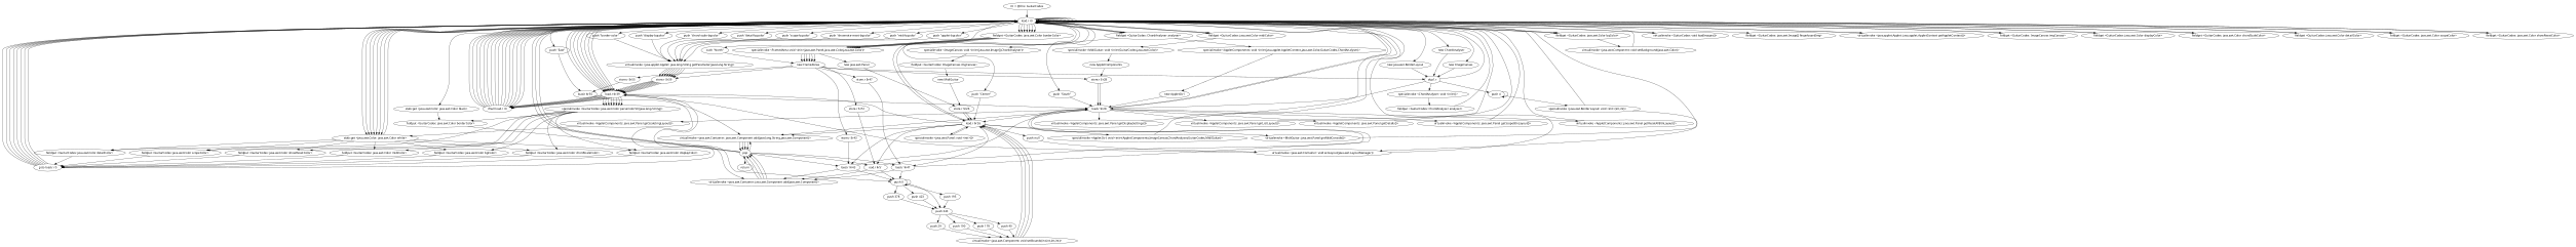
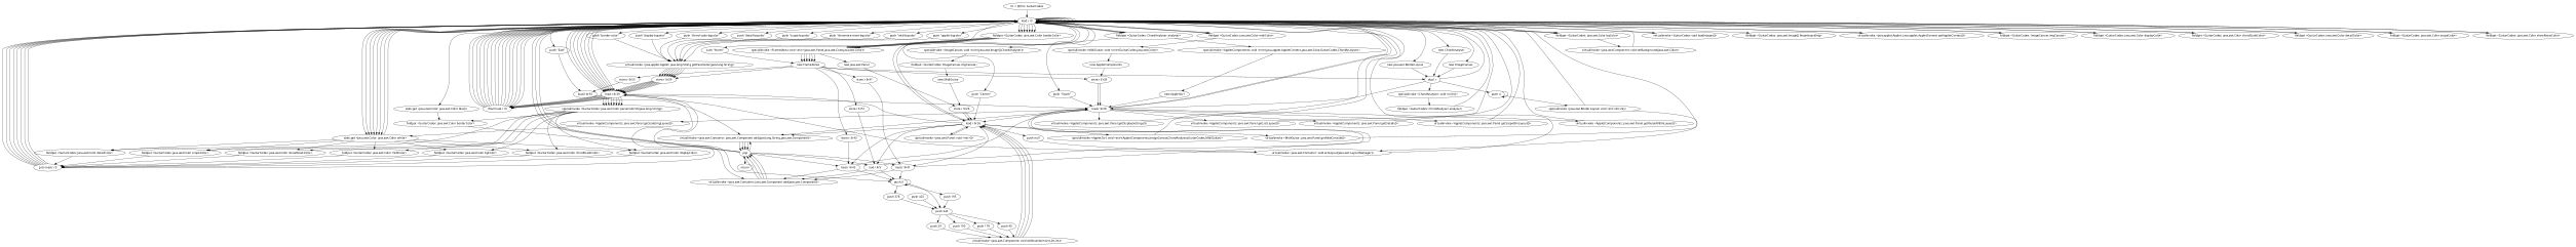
  digraph {
    fontname="Noto Sans"
    node [fontname="Noto Sans"]
    edge [fontname="Noto Sans"]
    "r0 := @this: GuitarCodex"
    "load.r r0"
    "push \"applet-bgcolor\""
    "load.r $r39"
    "push \"border-color\""
    "push \"display-bgcolor\""
    "push \"chord-scale-bgcolor\""
    "push \"detail-bgcolor\""
    "push \"scope-bgcolor\""
    "push \"shownote-reset-bgcolor\""
    "push \"midi-bgcolor\""
    "fieldget <GuitarCodex: java.awt.Color bgColor>"
    "new java.awt.BorderLayout"
    "virtualinvoke <GuitarCodex: void loadImages()>"
    "new ChordAnalyser"
    "new ImageCanvas"
    "fieldget <GuitarCodex: java.awt.Image[] fingerboardImg>"
    "fieldget <GuitarCodex: ChordAnalyser analyser>"
    "load.r $r26"
    "fieldget <GuitarCodex: java.awt.Color midiColor>"
    "virtualinvoke <java.applet.Applet: java.applet.AppletContext getAppletContext()>"
    "fieldget <GuitarCodex: ImageCanvas imgCanvas>"
    "push \"North\""
    "fieldget <GuitarCodex: java.awt.Color displayColor>"
    "fieldget <GuitarCodex: java.awt.Color borderColor>"
    "fieldget <GuitarCodex: java.awt.Color chordScaleColor>"
    "fieldget <GuitarCodex: java.awt.Color detailColor>"
    "fieldget <GuitarCodex: java.awt.Color scopeColor>"
    "fieldget <GuitarCodex: java.awt.Color showResetColor>"
    "staticget <java.awt.Color: java.awt.Color white>"
    "push \"Center\""
    "push \"East\""
    "push \"South\""
    "staticget <java.awt.Color: java.awt.Color black>"
    "virtualinvoke <java.applet.Applet: java.lang.String getParameter(java.lang.String)>"
    "ifnull load.r r0"
    "specialinvoke <GuitarCodex: java.awt.Color parseColorStr(java.lang.String)>"
    "load.r $r28"
    "push 0"
    "virtualinvoke <java.awt.Container: java.awt.Component add(java.awt.Component)>"
    "virtualinvoke <java.awt.Component: void setBackground(java.awt.Color)>"
    "dup1.r"
    "specialinvoke <ImageCanvas: void <init>(java.awt.Image[],ChordAnalyser)>"
    "specialinvoke <AppletComponents: void <init>(java.applet.AppletContext,java.awt.Color,GuitarCodex,ChordAnalyser)>"
    "specialinvoke <AppletCtrl: void <init>(AppletComponents,ImageCanvas,ChordAnalyser,GuitarCodex,MidiGuitar)>"
    "load.r $r43"
    "load.r $r47"
    "load.r $r51"
    "virtualinvoke <MidiGuitar: java.awt.Panel getMidiConsole()>"
    "specialinvoke <java.awt.Panel: void <init>()>"
    "push null"
    "virtualinvoke <java.awt.Container: java.awt.Component add(java.lang.String,java.awt.Component)>"
    "specialinvoke <MidiGuitar: void <init>(GuitarCodex,java.awt.Color)>"
    "new FramedArea"
    "specialinvoke <FramedArea: void <init>(java.awt.Panel,java.awt.Color,java.awt.Color)>"
    "fieldput <GuitarCodex: java.awt.Color bgColor>"
    "fieldput <GuitarCodex: java.awt.Color displayColor>"
    "fieldput <GuitarCodex: java.awt.Color chordScaleColor>"
    "fieldput <GuitarCodex: java.awt.Color detailColor>"
    "fieldput <GuitarCodex: java.awt.Color scopeColor>"
    "fieldput <GuitarCodex: java.awt.Color showResetColor>"
    "fieldput <GuitarCodex: java.awt.Color midiColor>"
    "load.r $r55"
    "fieldput <GuitarCodex: java.awt.Color borderColor>"
    "store.r $r39"
    "virtualinvoke <AppletComponents: java.awt.Panel getDisplaySettings()>"
    "virtualinvoke <AppletComponents: java.awt.Panel getListLayout()>"
    "virtualinvoke <AppletComponents: java.awt.Panel getDetails()>"
    "virtualinvoke <AppletComponents: java.awt.Panel getScopeBtnLayout()>"
    "virtualinvoke <AppletComponents: java.awt.Panel getResetAllBtnLayout()>"
    "virtualinvoke <AppletComponents: java.awt.Panel getScaleImgLayout()>"
    "push 343"
    "push 195"
    "push 378"
    "push 423"
    pop
    "goto load.r r0"
    "push 4"
    "specialinvoke <ChordAnalyser: void <init>()>"
    "specialinvoke <java.awt.BorderLayout: void <init>(int,int)>"
    "fieldput <GuitarCodex: ChordAnalyser analyser>"
    "virtualinvoke <java.awt.Container: void setLayout(java.awt.LayoutManager)>"
    "fieldput <GuitarCodex: ImageCanvas imgCanvas>"
    "new AppletCtrl"
    "new MidiGuitar"
    "store.r $r26"
    "new AppletComponents"
    "store.r $r28"
    "store.r $r43"
    "store.r $r47"
    "store.r $r51"
    "store.r $r55"
    "new java.awt.Panel"
    "push 190"
    "push 178"
    "push 40"
    "push 29"
    "virtualinvoke <java.awt.Component: void setBounds(int,int,int,int)>"
    return
    "r0 := @this: GuitarCodex" -> "load.r r0"
    "load.r r0" -> "load.r r0"
    "load.r r0" -> "load.r r0"
    "load.r r0" -> "load.r r0"
    "load.r r0" -> "load.r r0"
    "load.r r0" -> "load.r r0"
    "load.r r0" -> "load.r r0"
    "load.r r0" -> "load.r r0"
    "load.r r0" -> "load.r r0"
    "load.r r0" -> "load.r r0"
    "load.r r0" -> "load.r r0"
    "load.r r0" -> "load.r r0"
    "load.r r0" -> "push \"applet-bgcolor\""
    "load.r r0" -> "load.r $r39"
    "load.r r0" -> "load.r $r39"
    "load.r r0" -> "load.r $r39"
    "load.r r0" -> "load.r $r39"
    "load.r r0" -> "load.r $r39"
    "load.r r0" -> "load.r $r39"
    "load.r r0" -> "load.r $r39"
    "load.r r0" -> "load.r $r39"
    "load.r r0" -> "push \"border-color\""
    "load.r r0" -> "push \"display-bgcolor\""
    "load.r r0" -> "push \"chord-scale-bgcolor\""
    "load.r r0" -> "push \"detail-bgcolor\""
    "load.r r0" -> "push \"scope-bgcolor\""
    "load.r r0" -> "push \"shownote-reset-bgcolor\""
    "load.r r0" -> "push \"midi-bgcolor\""
    "load.r r0" -> "fieldget <GuitarCodex: java.awt.Color bgColor>"
    "load.r r0" -> "fieldget <GuitarCodex: java.awt.Color bgColor>"
    "load.r r0" -> "new java.awt.BorderLayout"
    "load.r r0" -> "virtualinvoke <GuitarCodex: void loadImages()>"
    "load.r r0" -> "new ChordAnalyser"
    "load.r r0" -> "new ImageCanvas"
    "load.r r0" -> "fieldget <GuitarCodex: java.awt.Image[] fingerboardImg>"
    "load.r r0" -> "fieldget <GuitarCodex: ChordAnalyser analyser>"
    "load.r r0" -> "fieldget <GuitarCodex: ChordAnalyser analyser>"
    "load.r r0" -> "fieldget <GuitarCodex: ChordAnalyser analyser>"
    "load.r r0" -> "load.r $r26"
    "load.r r0" -> "fieldget <GuitarCodex: java.awt.Color midiColor>"
    "load.r r0" -> "fieldget <GuitarCodex: java.awt.Color midiColor>"
    "load.r r0" -> "virtualinvoke <java.applet.Applet: java.applet.AppletContext getAppletContext()>"
    "load.r r0" -> "fieldget <GuitarCodex: ImageCanvas imgCanvas>"
    "load.r r0" -> "push \"North\""
    "load.r r0" -> "fieldget <GuitarCodex: java.awt.Color displayColor>"
    "load.r r0" -> "fieldget <GuitarCodex: java.awt.Color borderColor>"
    "load.r r0" -> "fieldget <GuitarCodex: java.awt.Color borderColor>"
    "load.r r0" -> "fieldget <GuitarCodex: java.awt.Color borderColor>"
    "load.r r0" -> "fieldget <GuitarCodex: java.awt.Color borderColor>"
    "load.r r0" -> "fieldget <GuitarCodex: java.awt.Color borderColor>"
    "load.r r0" -> "fieldget <GuitarCodex: java.awt.Color borderColor>"
    "load.r r0" -> "fieldget <GuitarCodex: java.awt.Color borderColor>"
    "load.r r0" -> "fieldget <GuitarCodex: java.awt.Color chordScaleColor>"
    "load.r r0" -> "fieldget <GuitarCodex: java.awt.Color detailColor>"
    "load.r r0" -> "fieldget <GuitarCodex: java.awt.Color scopeColor>"
    "load.r r0" -> "fieldget <GuitarCodex: java.awt.Color showResetColor>"
    "load.r r0" -> "staticget <java.awt.Color: java.awt.Color white>"
    "load.r r0" -> "staticget <java.awt.Color: java.awt.Color white>"
    "load.r r0" -> "staticget <java.awt.Color: java.awt.Color white>"
    "load.r r0" -> "staticget <java.awt.Color: java.awt.Color white>"
    "load.r r0" -> "staticget <java.awt.Color: java.awt.Color white>"
    "load.r r0" -> "staticget <java.awt.Color: java.awt.Color white>"
    "load.r r0" -> "staticget <java.awt.Color: java.awt.Color white>"
    "load.r r0" -> "push \"Center\""
    "load.r r0" -> "push \"East\""
    "load.r r0" -> "push \"South\""
    "load.r r0" -> "staticget <java.awt.Color: java.awt.Color black>"
    "push \"applet-bgcolor\"" -> "virtualinvoke <java.applet.Applet: java.lang.String getParameter(java.lang.String)>"
    "load.r $r39" -> "ifnull load.r r0"
    "load.r $r39" -> "ifnull load.r r0"
    "load.r $r39" -> "ifnull load.r r0"
    "load.r $r39" -> "ifnull load.r r0"
    "load.r $r39" -> "ifnull load.r r0"
    "load.r $r39" -> "ifnull load.r r0"
    "load.r $r39" -> "ifnull load.r r0"
    "load.r $r39" -> "ifnull load.r r0"
    "load.r $r39" -> "specialinvoke <GuitarCodex: java.awt.Color parseColorStr(java.lang.String)>"
    "load.r $r39" -> "specialinvoke <GuitarCodex: java.awt.Color parseColorStr(java.lang.String)>"
    "load.r $r39" -> "specialinvoke <GuitarCodex: java.awt.Color parseColorStr(java.lang.String)>"
    "load.r $r39" -> "specialinvoke <GuitarCodex: java.awt.Color parseColorStr(java.lang.String)>"
    "load.r $r39" -> "specialinvoke <GuitarCodex: java.awt.Color parseColorStr(java.lang.String)>"
    "load.r $r39" -> "specialinvoke <GuitarCodex: java.awt.Color parseColorStr(java.lang.String)>"
    "load.r $r39" -> "specialinvoke <GuitarCodex: java.awt.Color parseColorStr(java.lang.String)>"
    "load.r $r39" -> "specialinvoke <GuitarCodex: java.awt.Color parseColorStr(java.lang.String)>"
    "load.r $r39" -> "load.r $r28"
    "load.r $r39" -> "push 0"
    "load.r $r39" -> "virtualinvoke <java.awt.Container: java.awt.Component add(java.awt.Component)>"
    "push \"border-color\"" -> "virtualinvoke <java.applet.Applet: java.lang.String getParameter(java.lang.String)>"
    "push \"display-bgcolor\"" -> "virtualinvoke <java.applet.Applet: java.lang.String getParameter(java.lang.String)>"
    "push \"chord-scale-bgcolor\"" -> "virtualinvoke <java.applet.Applet: java.lang.String getParameter(java.lang.String)>"
    "push \"detail-bgcolor\"" -> "virtualinvoke <java.applet.Applet: java.lang.String getParameter(java.lang.String)>"
    "push \"scope-bgcolor\"" -> "virtualinvoke <java.applet.Applet: java.lang.String getParameter(java.lang.String)>"
    "push \"shownote-reset-bgcolor\"" -> "virtualinvoke <java.applet.Applet: java.lang.String getParameter(java.lang.String)>"
    "push \"midi-bgcolor\"" -> "virtualinvoke <java.applet.Applet: java.lang.String getParameter(java.lang.String)>"
    "fieldget <GuitarCodex: java.awt.Color bgColor>" -> "load.r r0"
    "fieldget <GuitarCodex: java.awt.Color bgColor>" -> "virtualinvoke <java.awt.Component: void setBackground(java.awt.Color)>"
    "new java.awt.BorderLayout" -> "dup1.r"
    "virtualinvoke <GuitarCodex: void loadImages()>" -> "load.r r0"
    "new ChordAnalyser" -> "dup1.r"
    "new ImageCanvas" -> "dup1.r"
    "fieldget <GuitarCodex: ChordAnalyser analyser>" -> "load.r r0"
    "fieldget <GuitarCodex: ChordAnalyser analyser>" -> "specialinvoke <ImageCanvas: void <init>(java.awt.Image[],ChordAnalyser)>"
    "fieldget <GuitarCodex: ChordAnalyser analyser>" -> "specialinvoke <AppletComponents: void <init>(java.applet.AppletContext,java.awt.Color,GuitarCodex,ChordAnalyser)>"
    "load.r $r26" -> "load.r r0"
    "load.r $r26" -> "load.r $r39"
    "load.r $r26" -> "specialinvoke <AppletCtrl: void <init>(AppletComponents,ImageCanvas,ChordAnalyser,GuitarCodex,MidiGuitar)>"
    "load.r $r26" -> "load.r $r43"
    "load.r $r26" -> "load.r $r47"
    "load.r $r26" -> "load.r $r51"
    "load.r $r26" -> "virtualinvoke <MidiGuitar: java.awt.Panel getMidiConsole()>"
    "load.r $r26" -> "specialinvoke <java.awt.Panel: void <init>()>"
    "load.r $r26" -> "push null"
    "load.r $r26" -> "virtualinvoke <java.awt.Container: java.awt.Component add(java.lang.String,java.awt.Component)>"
    "fieldget <GuitarCodex: java.awt.Color midiColor>" -> "load.r r0"
    "fieldget <GuitarCodex: java.awt.Color midiColor>" -> "specialinvoke <MidiGuitar: void <init>(GuitarCodex,java.awt.Color)>"
    "virtualinvoke <java.applet.Applet: java.applet.AppletContext getAppletContext()>" -> "load.r r0"
    "fieldget <GuitarCodex: ImageCanvas imgCanvas>" -> "load.r r0"
    "push \"North\"" -> "new FramedArea"
    "fieldget <GuitarCodex: java.awt.Color displayColor>" -> "load.r r0"
    "fieldget <GuitarCodex: java.awt.Color borderColor>" -> "specialinvoke <FramedArea: void <init>(java.awt.Panel,java.awt.Color,java.awt.Color)>"
    "fieldget <GuitarCodex: java.awt.Color borderColor>" -> "specialinvoke <FramedArea: void <init>(java.awt.Panel,java.awt.Color,java.awt.Color)>"
    "fieldget <GuitarCodex: java.awt.Color borderColor>" -> "specialinvoke <FramedArea: void <init>(java.awt.Panel,java.awt.Color,java.awt.Color)>"
    "fieldget <GuitarCodex: java.awt.Color borderColor>" -> "specialinvoke <FramedArea: void <init>(java.awt.Panel,java.awt.Color,java.awt.Color)>"
    "fieldget <GuitarCodex: java.awt.Color borderColor>" -> "specialinvoke <FramedArea: void <init>(java.awt.Panel,java.awt.Color,java.awt.Color)>"
    "fieldget <GuitarCodex: java.awt.Color borderColor>" -> "specialinvoke <FramedArea: void <init>(java.awt.Panel,java.awt.Color,java.awt.Color)>"
    "fieldget <GuitarCodex: java.awt.Color borderColor>" -> "specialinvoke <FramedArea: void <init>(java.awt.Panel,java.awt.Color,java.awt.Color)>"
    "fieldget <GuitarCodex: java.awt.Color chordScaleColor>" -> "load.r r0"
    "fieldget <GuitarCodex: java.awt.Color detailColor>" -> "load.r r0"
    "fieldget <GuitarCodex: java.awt.Color scopeColor>" -> "load.r r0"
    "fieldget <GuitarCodex: java.awt.Color showResetColor>" -> "load.r r0"
    "staticget <java.awt.Color: java.awt.Color white>" -> "load.r r0"
    "staticget <java.awt.Color: java.awt.Color white>" -> "fieldput <GuitarCodex: java.awt.Color bgColor>"
    "staticget <java.awt.Color: java.awt.Color white>" -> "fieldput <GuitarCodex: java.awt.Color displayColor>"
    "staticget <java.awt.Color: java.awt.Color white>" -> "fieldput <GuitarCodex: java.awt.Color chordScaleColor>"
    "staticget <java.awt.Color: java.awt.Color white>" -> "fieldput <GuitarCodex: java.awt.Color detailColor>"
    "staticget <java.awt.Color: java.awt.Color white>" -> "fieldput <GuitarCodex: java.awt.Color scopeColor>"
    "staticget <java.awt.Color: java.awt.Color white>" -> "fieldput <GuitarCodex: java.awt.Color showResetColor>"
    "staticget <java.awt.Color: java.awt.Color white>" -> "fieldput <GuitarCodex: java.awt.Color midiColor>"
    "push \"Center\"" -> "load.r $r26"
    "push \"East\"" -> "load.r $r55"
    "push \"South\"" -> "load.r $r28"
    "staticget <java.awt.Color: java.awt.Color black>" -> "fieldput <GuitarCodex: java.awt.Color borderColor>"
    "virtualinvoke <java.applet.Applet: java.lang.String getParameter(java.lang.String)>" -> "store.r $r39"
    "virtualinvoke <java.applet.Applet: java.lang.String getParameter(java.lang.String)>" -> "store.r $r39"
    "virtualinvoke <java.applet.Applet: java.lang.String getParameter(java.lang.String)>" -> "store.r $r39"
    "virtualinvoke <java.applet.Applet: java.lang.String getParameter(java.lang.String)>" -> "store.r $r39"
    "virtualinvoke <java.applet.Applet: java.lang.String getParameter(java.lang.String)>" -> "store.r $r39"
    "virtualinvoke <java.applet.Applet: java.lang.String getParameter(java.lang.String)>" -> "store.r $r39"
    "virtualinvoke <java.applet.Applet: java.lang.String getParameter(java.lang.String)>" -> "store.r $r39"
    "virtualinvoke <java.applet.Applet: java.lang.String getParameter(java.lang.String)>" -> "store.r $r39"
    "ifnull load.r r0" -> "load.r r0"
    "ifnull load.r r0" -> "load.r r0"
    "ifnull load.r r0" -> "load.r r0"
    "ifnull load.r r0" -> "load.r r0"
    "ifnull load.r r0" -> "load.r r0"
    "ifnull load.r r0" -> "load.r r0"
    "ifnull load.r r0" -> "load.r r0"
    "ifnull load.r r0" -> "load.r r0"
    "ifnull load.r r0" -> "load.r r0"
    "ifnull load.r r0" -> "load.r r0"
    "ifnull load.r r0" -> "load.r r0"
    "ifnull load.r r0" -> "load.r r0"
    "ifnull load.r r0" -> "load.r r0"
    "ifnull load.r r0" -> "load.r r0"
    "ifnull load.r r0" -> "load.r r0"
    "ifnull load.r r0" -> "load.r r0"
    "specialinvoke <GuitarCodex: java.awt.Color parseColorStr(java.lang.String)>" -> "fieldput <GuitarCodex: java.awt.Color bgColor>"
    "specialinvoke <GuitarCodex: java.awt.Color parseColorStr(java.lang.String)>" -> "fieldput <GuitarCodex: java.awt.Color displayColor>"
    "specialinvoke <GuitarCodex: java.awt.Color parseColorStr(java.lang.String)>" -> "fieldput <GuitarCodex: java.awt.Color chordScaleColor>"
    "specialinvoke <GuitarCodex: java.awt.Color parseColorStr(java.lang.String)>" -> "fieldput <GuitarCodex: java.awt.Color detailColor>"
    "specialinvoke <GuitarCodex: java.awt.Color parseColorStr(java.lang.String)>" -> "fieldput <GuitarCodex: java.awt.Color scopeColor>"
    "specialinvoke <GuitarCodex: java.awt.Color parseColorStr(java.lang.String)>" -> "fieldput <GuitarCodex: java.awt.Color showResetColor>"
    "specialinvoke <GuitarCodex: java.awt.Color parseColorStr(java.lang.String)>" -> "fieldput <GuitarCodex: java.awt.Color midiColor>"
    "specialinvoke <GuitarCodex: java.awt.Color parseColorStr(java.lang.String)>" -> "fieldput <GuitarCodex: java.awt.Color borderColor>"
    "load.r $r28" -> "load.r r0"
    "load.r $r28" -> "load.r r0"
    "load.r $r28" -> "load.r $r26"
    "load.r $r28" -> "virtualinvoke <java.awt.Container: java.awt.Component add(java.lang.String,java.awt.Component)>"
    "load.r $r28" -> "virtualinvoke <AppletComponents: java.awt.Panel getDisplaySettings()>"
    "load.r $r28" -> "virtualinvoke <AppletComponents: java.awt.Panel getListLayout()>"
    "load.r $r28" -> "virtualinvoke <AppletComponents: java.awt.Panel getDetails()>"
    "load.r $r28" -> "virtualinvoke <AppletComponents: java.awt.Panel getScopeBtnLayout()>"
    "load.r $r28" -> "virtualinvoke <AppletComponents: java.awt.Panel getResetAllBtnLayout()>"
    "load.r $r28" -> "virtualinvoke <AppletComponents: java.awt.Panel getScaleImgLayout()>"
    "push 0" -> "push 0"
    "push 0" -> "push 343"
    "push 0" -> "push 195"
    "push 0" -> "push 378"
-   "push 0" -> "push 423"
    "virtualinvoke <java.awt.Container: java.awt.Component add(java.awt.Component)>" -> pop
    "virtualinvoke <java.awt.Container: java.awt.Component add(java.awt.Component)>" -> pop
    "virtualinvoke <java.awt.Container: java.awt.Component add(java.awt.Component)>" -> pop
    "virtualinvoke <java.awt.Container: java.awt.Component add(java.awt.Component)>" -> pop
    "virtualinvoke <java.awt.Component: void setBackground(java.awt.Color)>" -> "load.r r0"
    "dup1.r" -> "load.r r0"
    "dup1.r" -> "load.r $r28"
    "dup1.r" -> "push 4"
    "dup1.r" -> "specialinvoke <ChordAnalyser: void <init>()>"
    "specialinvoke <ImageCanvas: void <init>(java.awt.Image[],ChordAnalyser)>" -> "fieldput <GuitarCodex: ImageCanvas imgCanvas>"
    "specialinvoke <AppletComponents: void <init>(java.applet.AppletContext,java.awt.Color,GuitarCodex,ChordAnalyser)>" -> "new AppletCtrl"
    "specialinvoke <AppletCtrl: void <init>(AppletComponents,ImageCanvas,ChordAnalyser,GuitarCodex,MidiGuitar)>" -> "load.r r0"
    "load.r $r43" -> "load.r $r28"
    "load.r $r43" -> "push 0"
    "load.r $r43" -> "virtualinvoke <java.awt.Container: java.awt.Component add(java.awt.Component)>"
    "load.r $r47" -> "load.r $r28"
    "load.r $r47" -> "push 0"
    "load.r $r47" -> "virtualinvoke <java.awt.Container: java.awt.Component add(java.awt.Component)>"
    "load.r $r51" -> "load.r $r28"
    "load.r $r51" -> "push 0"
    "load.r $r51" -> "virtualinvoke <java.awt.Container: java.awt.Component add(java.awt.Component)>"
    "virtualinvoke <MidiGuitar: java.awt.Panel getMidiConsole()>" -> "load.r r0"
    "specialinvoke <java.awt.Panel: void <init>()>" -> "load.r $r26"
    "push null" -> "virtualinvoke <java.awt.Container: void setLayout(java.awt.LayoutManager)>"
    "virtualinvoke <java.awt.Container: java.awt.Component add(java.lang.String,java.awt.Component)>" -> pop
    "virtualinvoke <java.awt.Container: java.awt.Component add(java.lang.String,java.awt.Component)>" -> pop
    "virtualinvoke <java.awt.Container: java.awt.Component add(java.lang.String,java.awt.Component)>" -> pop
    "virtualinvoke <java.awt.Container: java.awt.Component add(java.lang.String,java.awt.Component)>" -> pop
    "specialinvoke <MidiGuitar: void <init>(GuitarCodex,java.awt.Color)>" -> "new AppletComponents"
    "new FramedArea" -> "dup1.r"
    "new FramedArea" -> "store.r $r39"
    "new FramedArea" -> "store.r $r28"
    "new FramedArea" -> "store.r $r43"
    "new FramedArea" -> "store.r $r47"
    "new FramedArea" -> "store.r $r51"
    "new FramedArea" -> "store.r $r55"
    "specialinvoke <FramedArea: void <init>(java.awt.Panel,java.awt.Color,java.awt.Color)>" -> "new FramedArea"
    "specialinvoke <FramedArea: void <init>(java.awt.Panel,java.awt.Color,java.awt.Color)>" -> "new FramedArea"
    "specialinvoke <FramedArea: void <init>(java.awt.Panel,java.awt.Color,java.awt.Color)>" -> "new FramedArea"
    "specialinvoke <FramedArea: void <init>(java.awt.Panel,java.awt.Color,java.awt.Color)>" -> "new FramedArea"
    "specialinvoke <FramedArea: void <init>(java.awt.Panel,java.awt.Color,java.awt.Color)>" -> "new FramedArea"
    "specialinvoke <FramedArea: void <init>(java.awt.Panel,java.awt.Color,java.awt.Color)>" -> "new FramedArea"
    "specialinvoke <FramedArea: void <init>(java.awt.Panel,java.awt.Color,java.awt.Color)>" -> "new java.awt.Panel"
    "fieldput <GuitarCodex: java.awt.Color bgColor>" -> "goto load.r r0"
    "fieldput <GuitarCodex: java.awt.Color displayColor>" -> "goto load.r r0"
    "fieldput <GuitarCodex: java.awt.Color chordScaleColor>" -> "goto load.r r0"
    "fieldput <GuitarCodex: java.awt.Color detailColor>" -> "goto load.r r0"
    "fieldput <GuitarCodex: java.awt.Color scopeColor>" -> "goto load.r r0"
    "fieldput <GuitarCodex: java.awt.Color showResetColor>" -> "goto load.r r0"
    "fieldput <GuitarCodex: java.awt.Color midiColor>" -> "goto load.r r0"
    "load.r $r55" -> "virtualinvoke <java.awt.Container: java.awt.Component add(java.lang.String,java.awt.Component)>"
    "fieldput <GuitarCodex: java.awt.Color borderColor>" -> "goto load.r r0"
    "store.r $r39" -> "load.r $r39"
    "store.r $r39" -> "load.r $r39"
    "store.r $r39" -> "load.r $r39"
    "store.r $r39" -> "load.r $r39"
    "store.r $r39" -> "load.r $r39"
    "store.r $r39" -> "load.r $r39"
    "store.r $r39" -> "load.r $r39"
    "store.r $r39" -> "load.r $r39"
    "store.r $r39" -> "load.r $r39"
    "virtualinvoke <AppletComponents: java.awt.Panel getDisplaySettings()>" -> "load.r r0"
    "virtualinvoke <AppletComponents: java.awt.Panel getListLayout()>" -> "load.r r0"
    "virtualinvoke <AppletComponents: java.awt.Panel getDetails()>" -> "load.r r0"
    "virtualinvoke <AppletComponents: java.awt.Panel getScopeBtnLayout()>" -> "load.r r0"
    "virtualinvoke <AppletComponents: java.awt.Panel getResetAllBtnLayout()>" -> "load.r r0"
    "virtualinvoke <AppletComponents: java.awt.Panel getScaleImgLayout()>" -> "staticget <java.awt.Color: java.awt.Color white>"
    "push 343" -> "push 190"
    "push 343" -> "push 178"
    "push 343" -> "push 40"
    "push 343" -> "push 29"
    "push 195" -> "push 343"
    "push 378" -> "push 343"
    "push 423" -> "push 343"
    pop -> "load.r r0"
    pop -> "load.r r0"
    pop -> "load.r r0"
    pop -> "load.r $r43"
    pop -> "load.r $r47"
    pop -> "load.r $r51"
    pop -> "virtualinvoke <java.awt.Container: java.awt.Component add(java.lang.String,java.awt.Component)>"
    pop -> return
    "goto load.r r0" -> "load.r r0"
    "goto load.r r0" -> "load.r r0"
    "goto load.r r0" -> "load.r r0"
    "goto load.r r0" -> "load.r r0"
    "goto load.r r0" -> "load.r r0"
    "goto load.r r0" -> "load.r r0"
    "goto load.r r0" -> "load.r r0"
    "goto load.r r0" -> "load.r r0"
    "push 4" -> "push 4"
    "push 4" -> "specialinvoke <java.awt.BorderLayout: void <init>(int,int)>"
    "specialinvoke <ChordAnalyser: void <init>()>" -> "fieldput <GuitarCodex: ChordAnalyser analyser>"
    "specialinvoke <java.awt.BorderLayout: void <init>(int,int)>" -> "load.r r0"
    "specialinvoke <java.awt.BorderLayout: void <init>(int,int)>" -> "virtualinvoke <java.awt.Container: void setLayout(java.awt.LayoutManager)>"
    "fieldput <GuitarCodex: ChordAnalyser analyser>" -> "load.r r0"
    "virtualinvoke <java.awt.Container: void setLayout(java.awt.LayoutManager)>" -> "load.r r0"
    "virtualinvoke <java.awt.Container: void setLayout(java.awt.LayoutManager)>" -> "load.r $r39"
    "fieldput <GuitarCodex: ImageCanvas imgCanvas>" -> "new MidiGuitar"
    "new AppletCtrl" -> "load.r $r28"
    "new MidiGuitar" -> "store.r $r26"
    "store.r $r26" -> "load.r $r26"
    "store.r $r26" -> "load.r $r26"
    "new AppletComponents" -> "store.r $r28"
    "store.r $r28" -> "load.r $r28"
    "store.r $r28" -> "load.r $r28"
    "store.r $r43" -> "load.r $r43"
    "store.r $r47" -> "load.r $r47"
    "store.r $r51" -> "load.r $r51"
    "store.r $r55" -> "load.r $r55"
    "new java.awt.Panel" -> "store.r $r26"
    "push 190" -> "virtualinvoke <java.awt.Component: void setBounds(int,int,int,int)>"
    "push 178" -> "virtualinvoke <java.awt.Component: void setBounds(int,int,int,int)>"
    "push 40" -> "virtualinvoke <java.awt.Component: void setBounds(int,int,int,int)>"
    "push 29" -> "virtualinvoke <java.awt.Component: void setBounds(int,int,int,int)>"
    "virtualinvoke <java.awt.Component: void setBounds(int,int,int,int)>" -> "load.r $r26"
    "virtualinvoke <java.awt.Component: void setBounds(int,int,int,int)>" -> "load.r $r26"
    "virtualinvoke <java.awt.Component: void setBounds(int,int,int,int)>" -> "load.r $r26"
    "virtualinvoke <java.awt.Component: void setBounds(int,int,int,int)>" -> "load.r $r26"
  }
